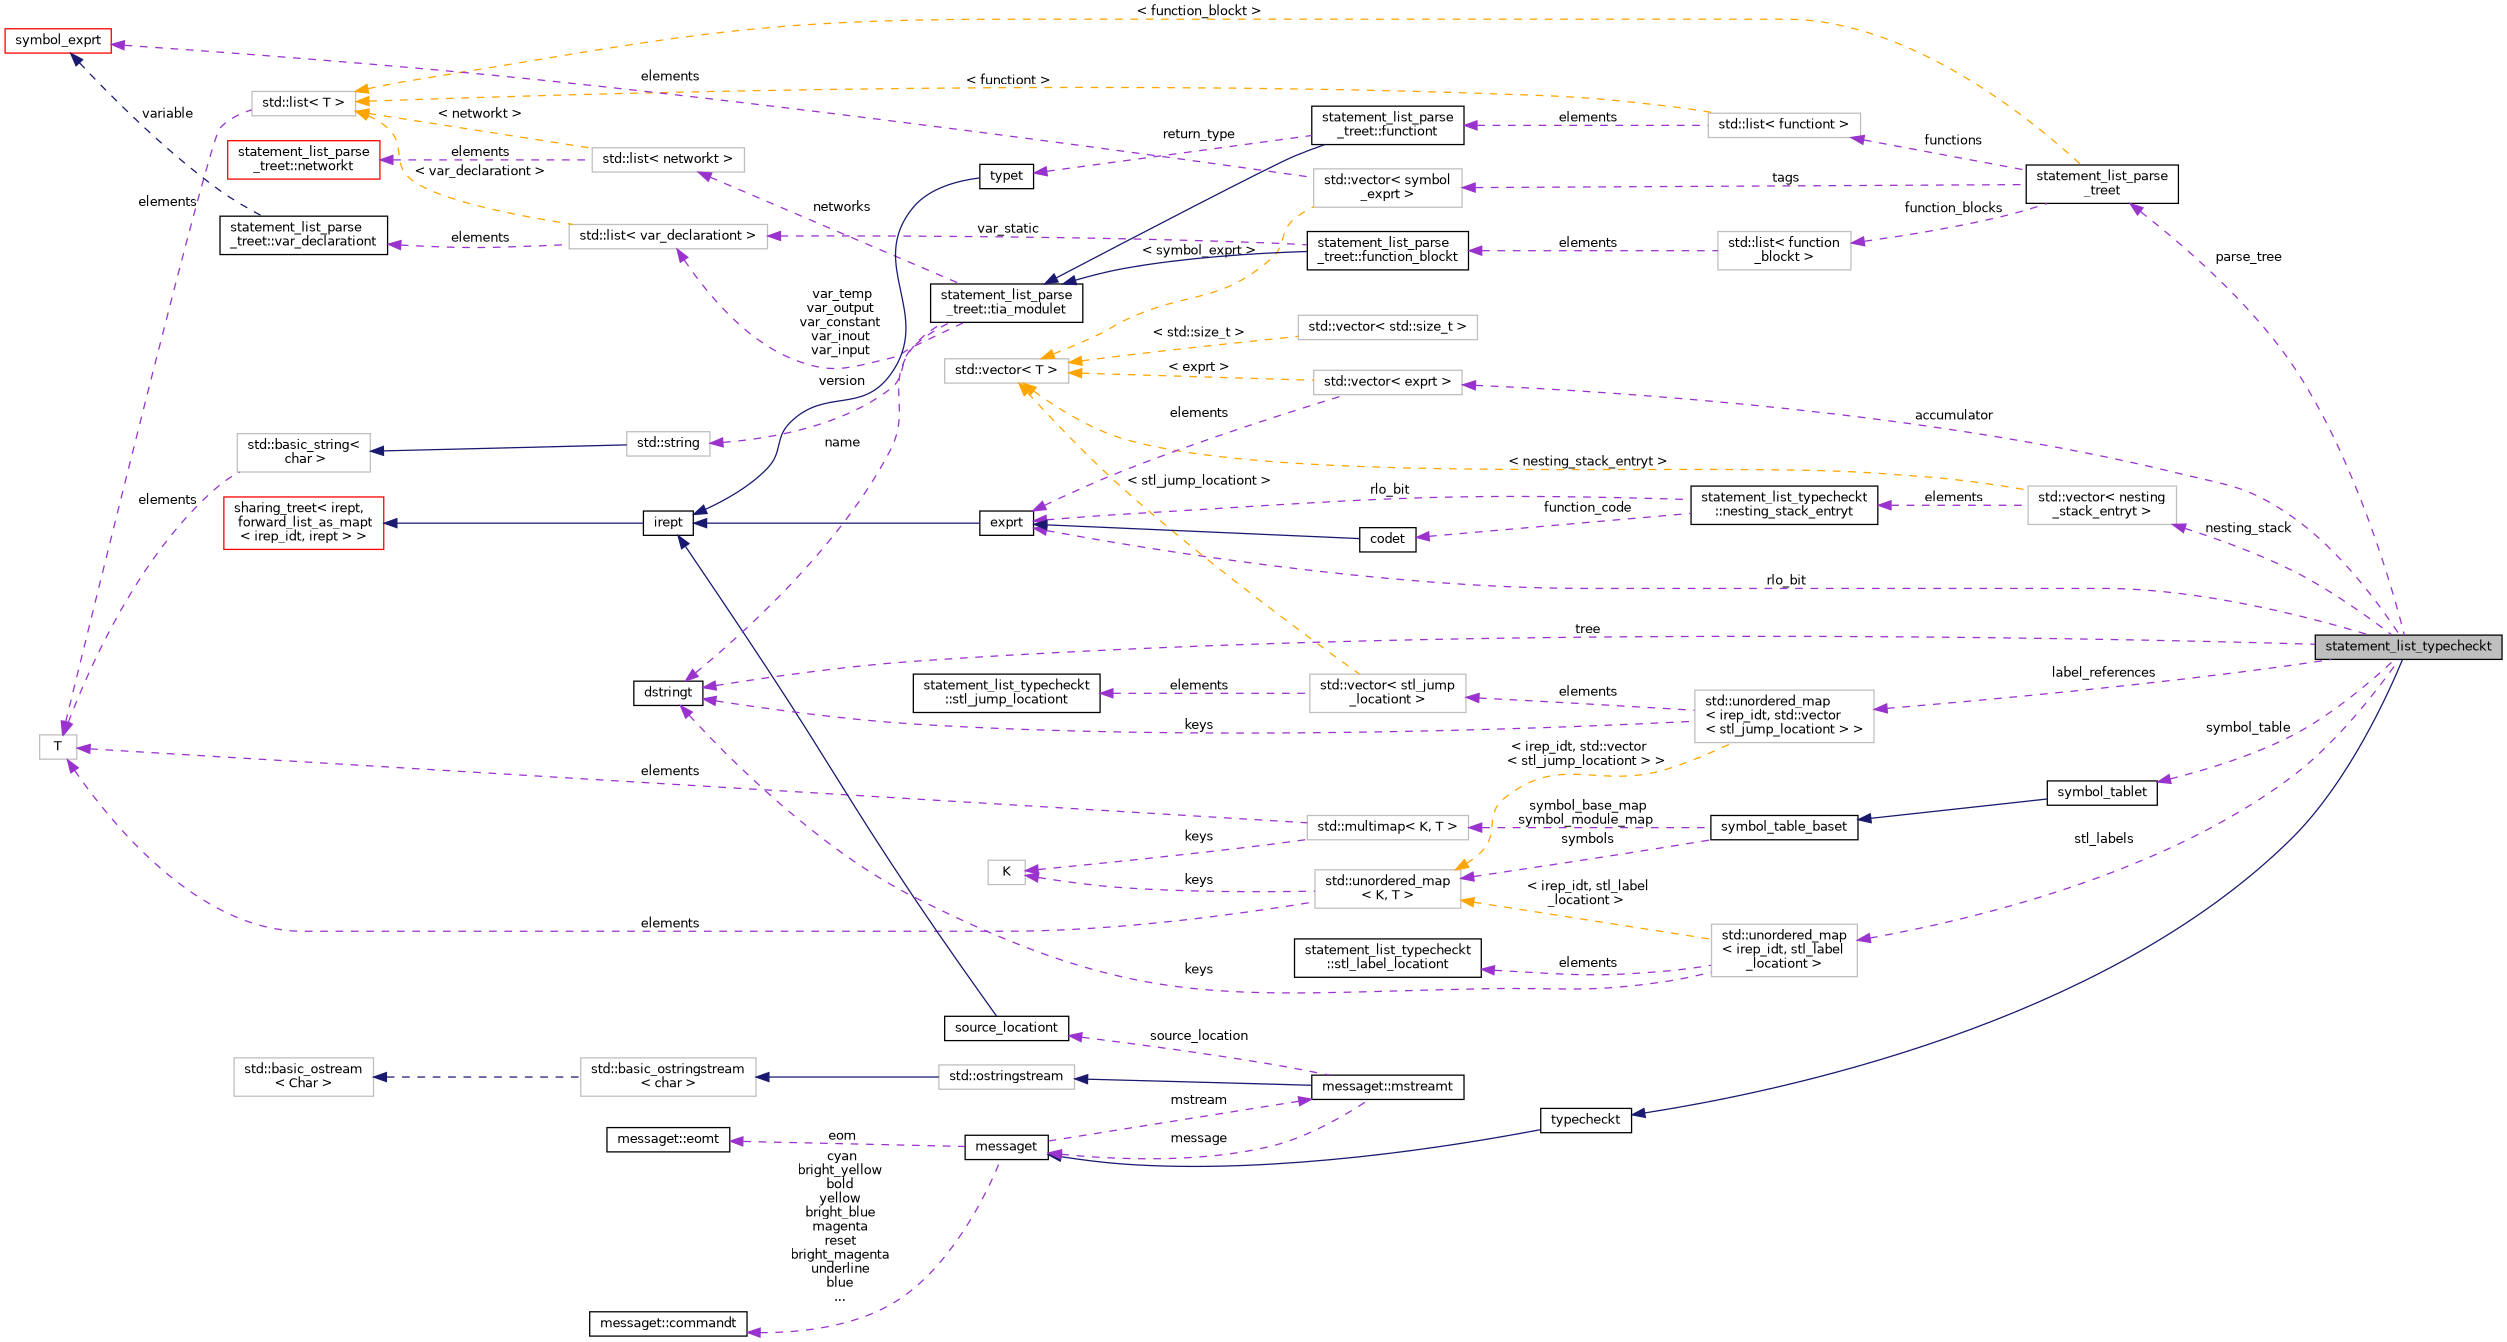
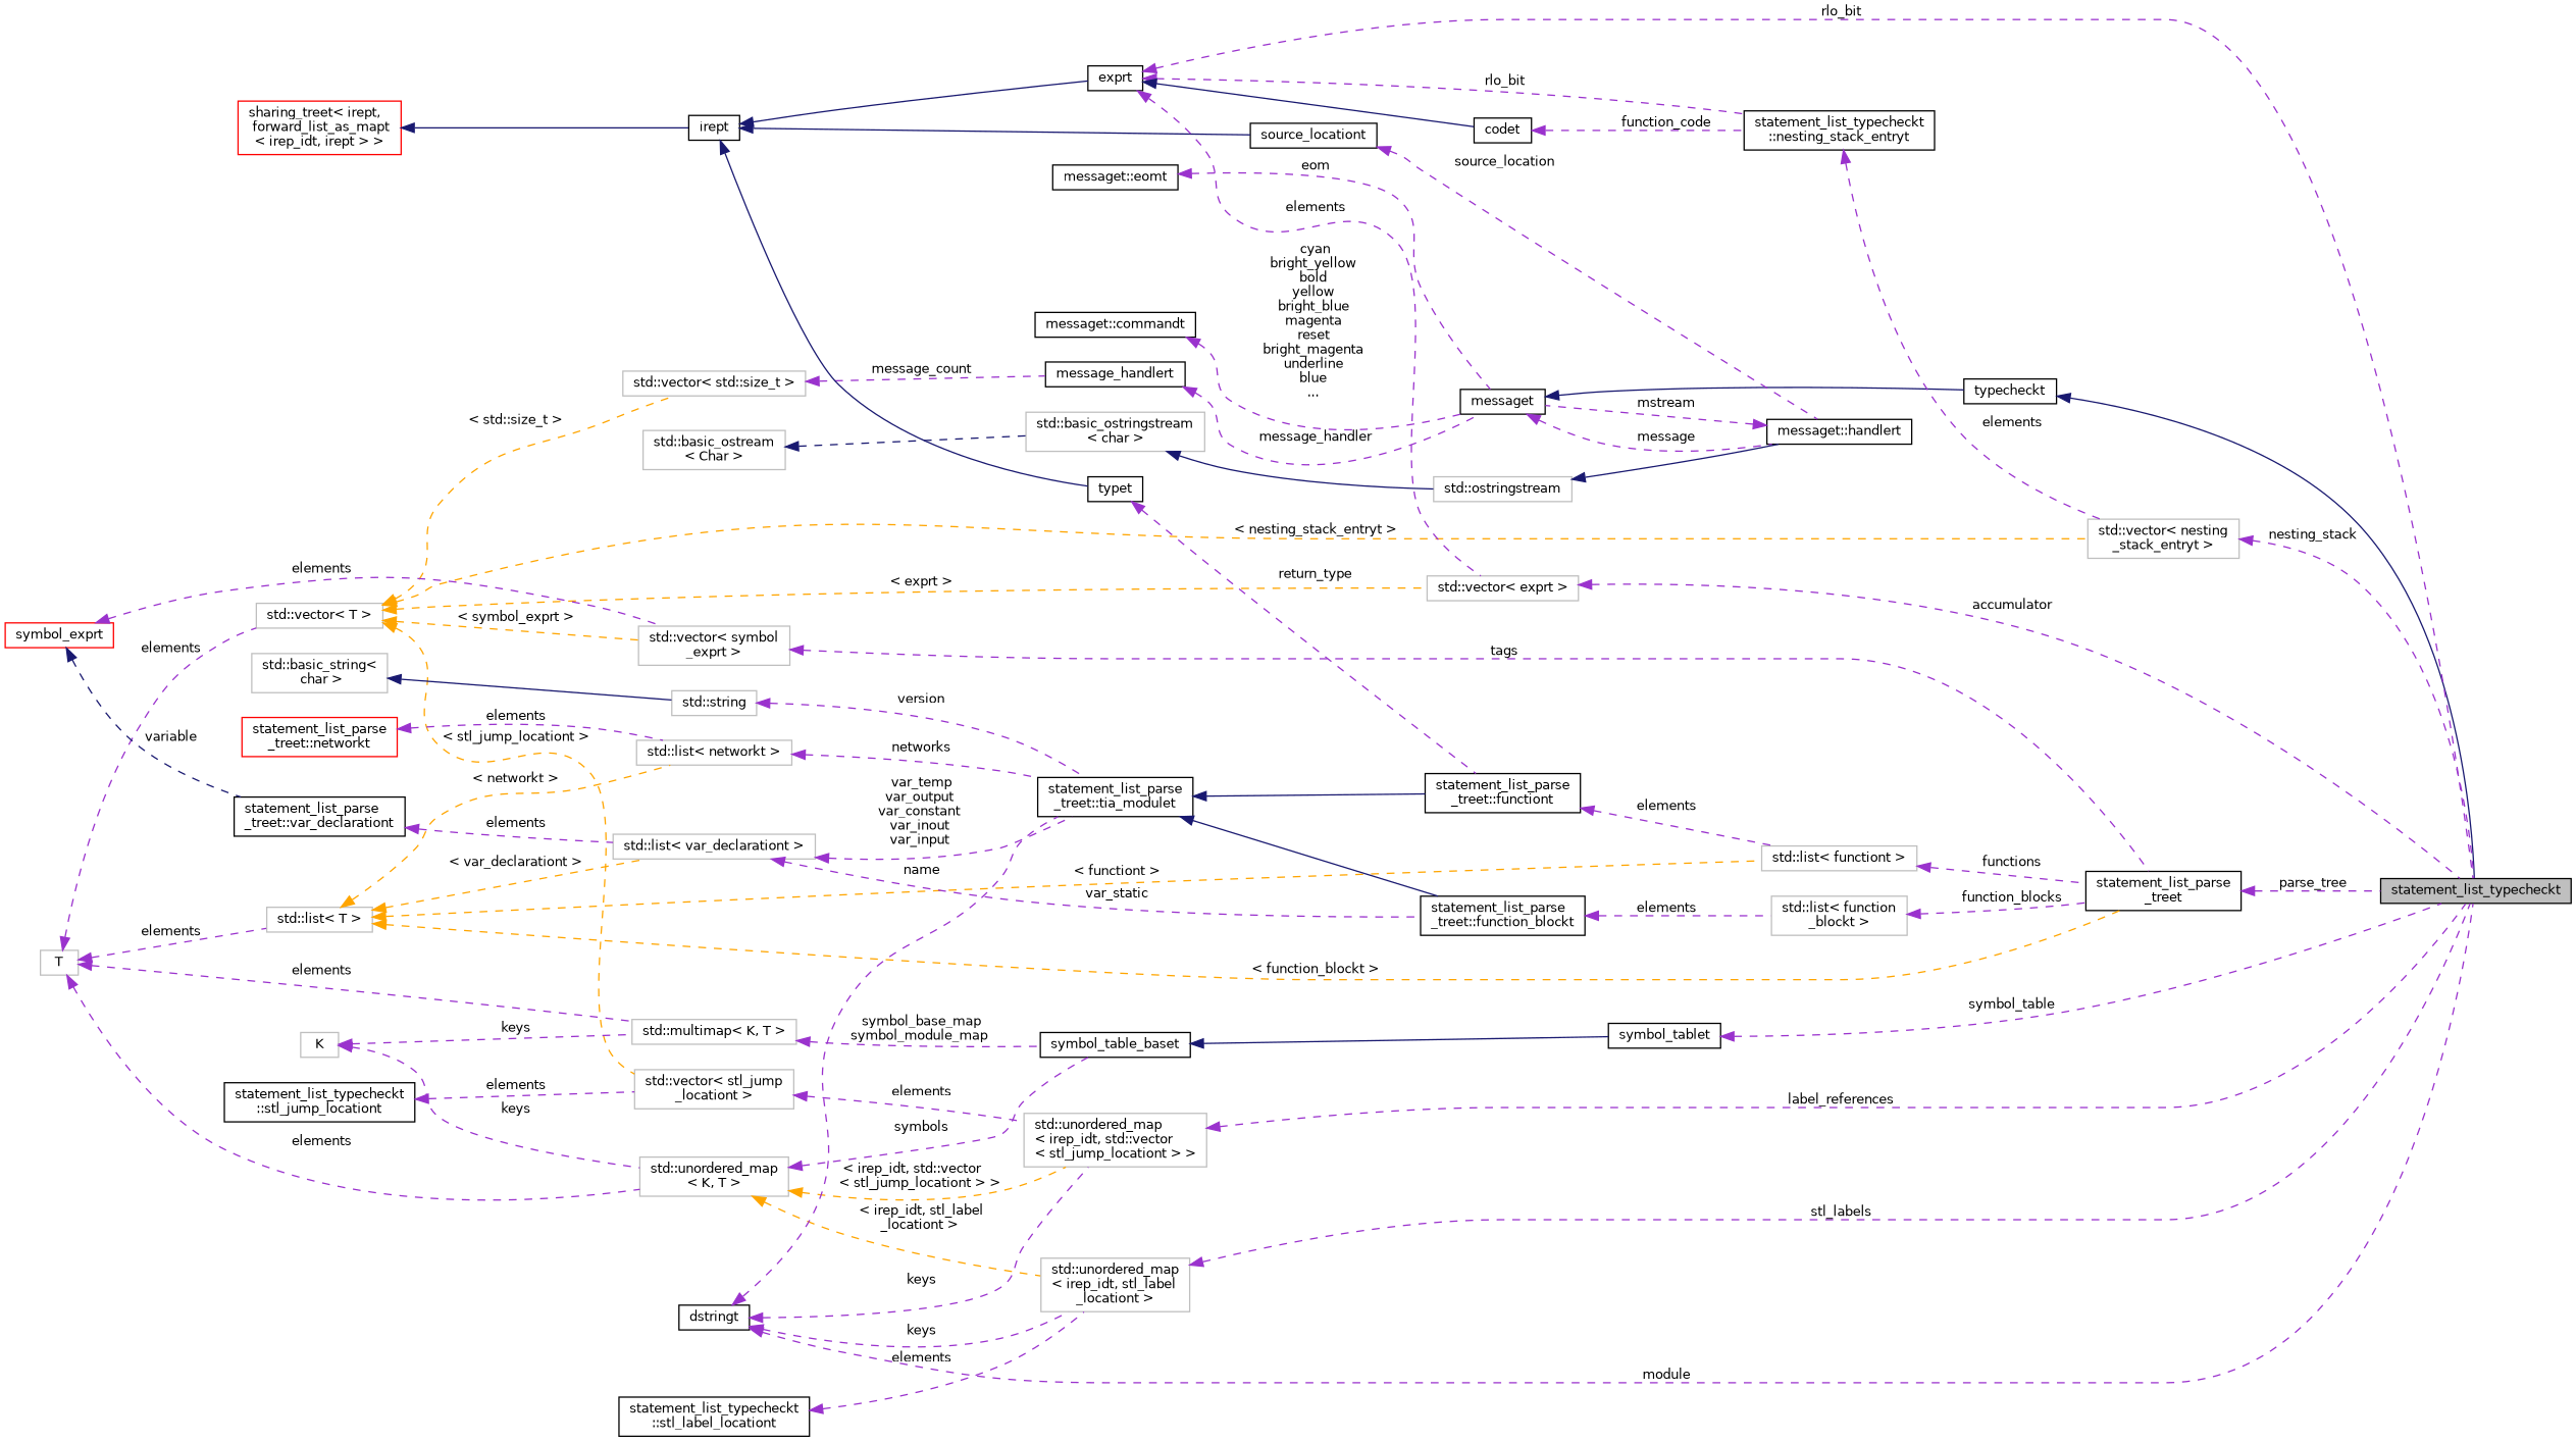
  digraph {
    rankdir=LR
    node [color=black fontname=Helvetica fontsize=10 shape=record]
    edge [color=darkorchid3 dir=back fontname=Helvetica fontsize=10 labelfontname=Helvetica labelfontsize=10 style=dashed]
    n1 [fillcolor=grey75 fontcolor=black height=0.2 label=statement_list_typecheckt style=filled width=0.4]
    n2 [height=0.2 label=typecheckt width=0.4]
    n3 [height=0.2 label=messaget width=0.4]
-   n4 [height=0.2 label="messaget::mstreamt" width=0.4]
+   n4 [height=0.2 label="messaget::handlert" width=0.4]
+   n5 [height=0.2 label=message_handlert width=0.4]
    n6 [color=grey75 height=0.2 label="std::vector\< std::size_t \>" width=0.4]
    n7 [color=grey75 height=0.2 label="std::vector\< T \>" width=0.4]
    n8 [color=grey75 height=0.2 label="std::vector\< nesting\l_stack_entryt \>" width=0.4]
    n9 [color=grey75 height=0.2 label="std::vector\< stl_jump\l_locationt \>" width=0.4]
    n10 [color=grey75 height=0.2 label="std::vector\< symbol\l_exprt \>" width=0.4]
    n11 [color=grey75 height=0.2 label="std::vector\< exprt \>" width=0.4]
    n12 [color=grey75 height=0.2 label="std::unordered_map\l\< irep_idt, std::vector\l\< stl_jump_locationt \> \>" width=0.4]
    n13 [height=0.2 label="statement_list_parse\l_treet" width=0.4]
    n14 [color=grey75 height=0.2 label=T width=0.4]
    n15 [color=grey75 height=0.2 label="std::multimap\< K, T \>" width=0.4]
    n16 [color=grey75 height=0.2 label="std::unordered_map\l\< K, T \>" width=0.4]
    n17 [color=grey75 height=0.2 label="std::list\< T \>" width=0.4]
    n18 [height=0.2 label=symbol_table_baset width=0.4]
    n19 [color=grey75 height=0.2 label="std::unordered_map\l\< irep_idt, stl_label\l_locationt \>" width=0.4]
    n20 [color=grey75 height=0.2 label="std::list\< functiont \>" width=0.4]
    n21 [color=grey75 height=0.2 label="std::list\< networkt \>" width=0.4]
    n22 [color=grey75 height=0.2 label="std::list\< var_declarationt \>" width=0.4]
    n23 [height=0.2 label="messaget::commandt" width=0.4]
    n24 [color=grey75 height=0.2 label="std::ostringstream" width=0.4]
    n25 [color=grey75 height=0.2 label="std::basic_ostringstream\l\< char \>" width=0.4]
    n26 [color=grey75 height=0.2 label="std::basic_ostream\l\< Char \>" width=0.4]
    n27 [height=0.2 label=source_locationt width=0.4]
    n28 [height=0.2 label=irept width=0.4]
    n29 [height=0.2 label=exprt width=0.4]
    n30 [height=0.2 label=typet width=0.4]
    n31 [height=0.2 label="statement_list_typecheckt\l::nesting_stack_entryt" width=0.4]
    n32 [height=0.2 label=codet width=0.4]
    n33 [height=0.2 label="statement_list_parse\l_treet::functiont" width=0.4]
    n34 [color=red height=0.2 label="sharing_treet\< irept,\l forward_list_as_mapt\l\< irep_idt, irept \> \>" width=0.4]
    n35 [height=0.2 label="messaget::eomt" width=0.4]
    n36 [height=0.2 label=symbol_tablet width=0.4]
    n37 [color=grey75 height=0.2 label=K width=0.4]
    n38 [height=0.2 label=dstringt width=0.4]
    n39 [height=0.2 label="statement_list_parse\l_treet::tia_modulet" width=0.4]
    n40 [height=0.2 label="statement_list_parse\l_treet::function_blockt" width=0.4]
    n41 [height=0.2 label="statement_list_typecheckt\l::stl_jump_locationt" width=0.4]
    n42 [color=grey75 height=0.2 label="std::list\< function\l_blockt \>" width=0.4]
    n43 [color=grey75 height=0.2 label="std::string" width=0.4]
    n44 [color=grey75 height=0.2 label="std::basic_string\<\l char \>" width=0.4]
    n45 [color=red height=0.2 label="statement_list_parse\l_treet::networkt" width=0.4]
    n46 [height=0.2 label="statement_list_parse\l_treet::var_declarationt" width=0.4]
    n47 [color=red height=0.2 label=symbol_exprt width=0.4]
    n48 [height=0.2 label="statement_list_typecheckt\l::stl_label_locationt" width=0.4]
    n2 -> n1 [color=midnightblue style=solid]
    n3 -> n2 [color=midnightblue style=solid]
    n3 -> n4 [label=" message"]
    n4 -> n3 [label=" mstream"]
+   n5 -> n3 [label=" message_handler"]
+   n6 -> n5 [label=" message_count"]
    n7 -> n6 [color=orange label=" \< std::size_t \>"]
    n7 -> n8 [color=orange label=" \< nesting_stack_entryt \>"]
    n7 -> n9 [color=orange label=" \< stl_jump_locationt \>"]
    n7 -> n10 [color=orange label=" \< symbol_exprt \>"]
    n7 -> n11 [color=orange label=" \< exprt \>"]
    n8 -> n1 [label=" nesting_stack"]
    n9 -> n12 [label=" elements"]
    n10 -> n13 [label=" tags"]
    n11 -> n1 [label=" accumulator"]
    n12 -> n1 [label=" label_references"]
    n13 -> n1 [label=" parse_tree"]
-   n14 -> n44 [label=" elements"]
+   n14 -> n7 [label=" elements"]
    n14 -> n15 [label=" elements"]
    n14 -> n16 [label=" elements"]
    n14 -> n17 [label=" elements"]
    n15 -> n18 [label=" symbol_base_map\nsymbol_module_map"]
    n16 -> n12 [color=orange label=" \< irep_idt, std::vector\l\< stl_jump_locationt \> \>"]
    n16 -> n18 [label=" symbols"]
    n16 -> n19 [color=orange label=" \< irep_idt, stl_label\l_locationt \>"]
    n17 -> n13 [color=orange label=" \< function_blockt \>"]
    n17 -> n20 [color=orange label=" \< functiont \>"]
    n17 -> n21 [color=orange label=" \< networkt \>"]
    n17 -> n22 [color=orange label=" \< var_declarationt \>"]
    n18 -> n36 [color=midnightblue style=solid]
    n19 -> n1 [label=" stl_labels"]
    n20 -> n13 [label=" functions"]
    n21 -> n39 [label=" networks"]
    n22 -> n39 [label=" var_temp\nvar_output\nvar_constant\nvar_inout\nvar_input"]
    n22 -> n40 [label=" var_static"]
    n23 -> n3 [label=" cyan\nbright_yellow\nbold\nyellow\nbright_blue\nmagenta\nreset\nbright_magenta\nunderline\nblue\n..."]
    n24 -> n4 [color=midnightblue style=solid]
    n25 -> n24 [color=midnightblue style=solid]
    n26 -> n25 [color=midnightblue]
    n27 -> n4 [label=" source_location"]
    n28 -> n27 [color=midnightblue style=solid]
    n28 -> n29 [color=midnightblue style=solid]
    n28 -> n30 [color=midnightblue style=solid]
    n29 -> n1 [label=" rlo_bit"]
    n29 -> n11 [label=" elements"]
    n29 -> n31 [label=" rlo_bit"]
    n29 -> n32 [color=midnightblue style=solid]
    n30 -> n33 [label=" return_type"]
    n31 -> n8 [label=" elements"]
    n32 -> n31 [label=" function_code"]
    n33 -> n20 [label=" elements"]
    n34 -> n28 [color=midnightblue style=solid]
    n35 -> n3 [label=" eom"]
    n36 -> n1 [label=" symbol_table"]
    n37 -> n15 [label=" keys"]
    n37 -> n16 [label=" keys"]
-   n38 -> n1 [label=" tree"]
+   n38 -> n1 [label=" module"]
    n38 -> n12 [label=" keys"]
    n38 -> n19 [label=" keys"]
    n38 -> n39 [label=" name"]
    n39 -> n33 [color=midnightblue style=solid]
    n39 -> n40 [color=midnightblue style=solid]
    n40 -> n42 [label=" elements"]
    n41 -> n9 [label=" elements"]
    n42 -> n13 [label=" function_blocks"]
    n43 -> n39 [label=" version"]
    n44 -> n43 [color=midnightblue style=solid]
    n45 -> n21 [label=" elements"]
    n46 -> n22 [label=" elements"]
    n47 -> n10 [label=" elements"]
    n47 -> n46 [color=midnightblue label=" variable"]
    n48 -> n19 [label=" elements"]
  }
